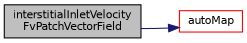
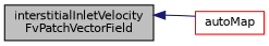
  digraph {
    rankdir=LR
    node [fontname=Helvetica fontsize=10 shape=record]
    n1 [color=black fillcolor=grey75 fontcolor=black height=0.2 label="interstitialInletVelocity\lFvPatchVectorField" style=filled width=0.4]
    n2 [color=red height=0.2 label=autoMap width=0.4]
-   n1 -> n2 [color=midnightblue fontname=Helvetica fontsize=10 labelfontname=Helvetica labelfontsize=10 style=solid]
+   n2 -> n1 [color=midnightblue fontname=Helvetica fontsize=10 labelfontname=Helvetica labelfontsize=10 style=solid]
  }
